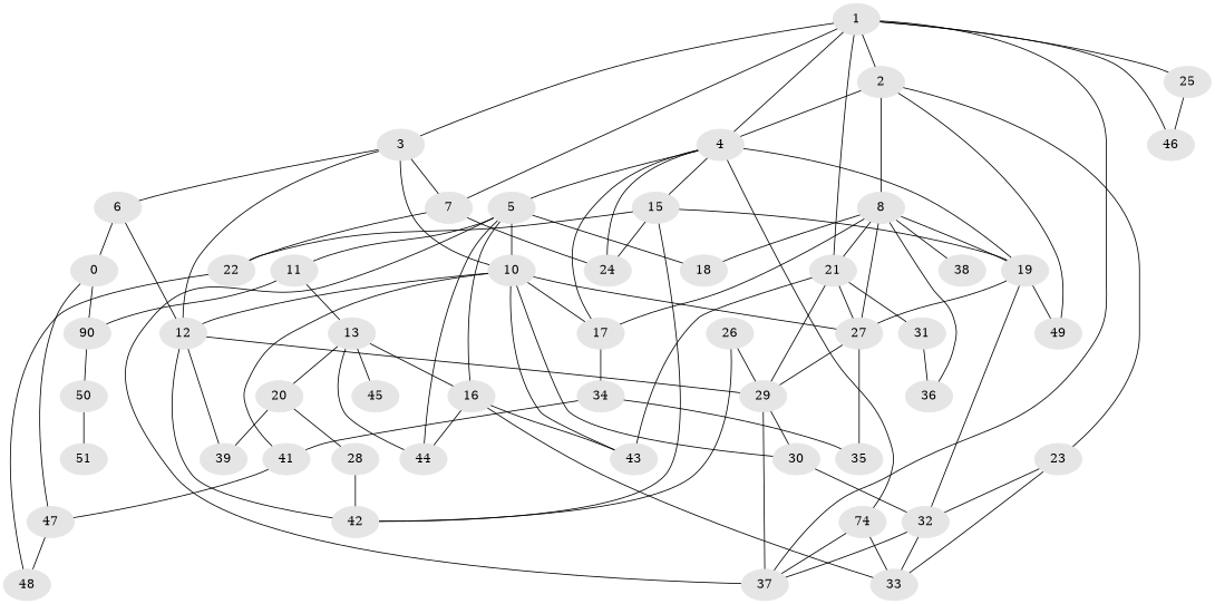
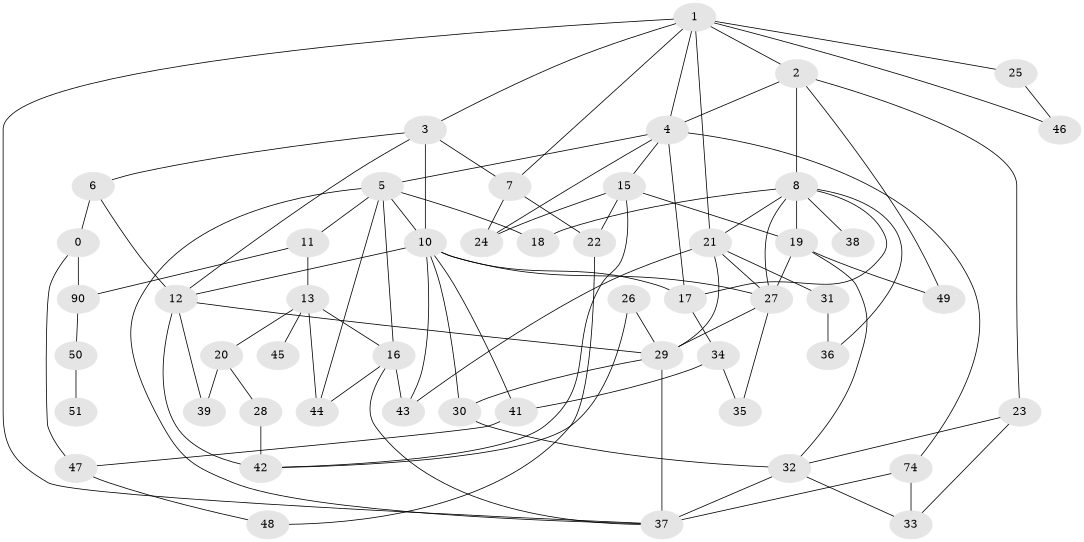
  graph {
    node [color=gray90 style=filled]
    edge [weight=1.0]
    1
    2
    3
    4
    7
    21
    25
    37
    46
    8
    23
    49
    6
    10
    12
    5
    n17 [label=74]
    15
    17
    19
    24
    22
    27
    43
    29
    31
    18
    36
    38
    33
    32
    n32 [label=0]
    30
    41
    39
    42
    11
    16
    44
    34
    n41 [label=90]
    13
    47
    48
    35
    50
    20
    45
    26
    28
    51
    1 -- 2
    1 -- 3
    1 -- 4
    1 -- 7
    1 -- 21
    1 -- 25
    1 -- 37
    1 -- 46
    2 -- 4
    2 -- 8
    2 -- 23
    2 -- 49
    3 -- 7
    3 -- 6
    3 -- 10 [weight=2.0]
    3 -- 12
    4 -- 5
    4 -- n17
    4 -- 15
    4 -- 17
-   4 -- 19
    4 -- 24
    7 -- 24
    7 -- 22
    21 -- 27
    21 -- 43
    21 -- 29 [weight=2.0]
    21 -- 31
    25 -- 46
    8 -- 21
    8 -- 17
    8 -- 19
    8 -- 27
    8 -- 18
    8 -- 36
    8 -- 38
    23 -- 33
    23 -- 32
    6 -- 12
    6 -- n32 [weight=2.0]
    10 -- 12
    10 -- 17
    10 -- 27
    10 -- 43
    10 -- 30
    10 -- 41
    12 -- 29
    12 -- 39
    12 -- 42
    5 -- 37
    5 -- 10
    5 -- 18
    5 -- 11
    5 -- 16
    5 -- 44
    n17 -- 37
    n17 -- 33
    15 -- 19
    15 -- 24
    15 -- 22
    15 -- 42
    17 -- 34 [weight=2.0]
    19 -- 49
    19 -- 27
    19 -- 32
    22 -- 48
    27 -- 29
    27 -- 35
    29 -- 37 [weight=3.0]
    29 -- 30
    31 -- 36
    32 -- 37 [weight=2.0]
    32 -- 33
    n32 -- n41
    n32 -- 47
    30 -- 32
    41 -- 47
    11 -- n41
    11 -- 13
-   16 -- 33
+   16 -- 37
    16 -- 43
    16 -- 44
    34 -- 41
    34 -- 35
    n41 -- 50
    13 -- 16 [weight=2.0]
    13 -- 44
    13 -- 20
    13 -- 45
    47 -- 48
    50 -- 51
    20 -- 39 [weight=2.0]
    20 -- 28
    26 -- 29
    26 -- 42
    28 -- 42 [weight=2.0]
  }
